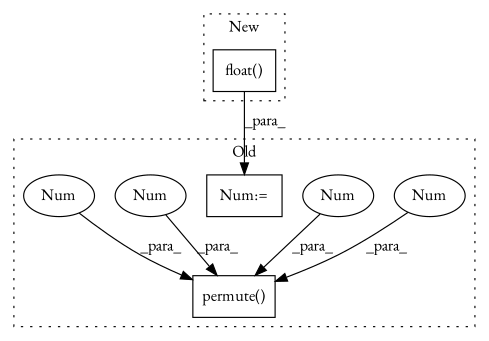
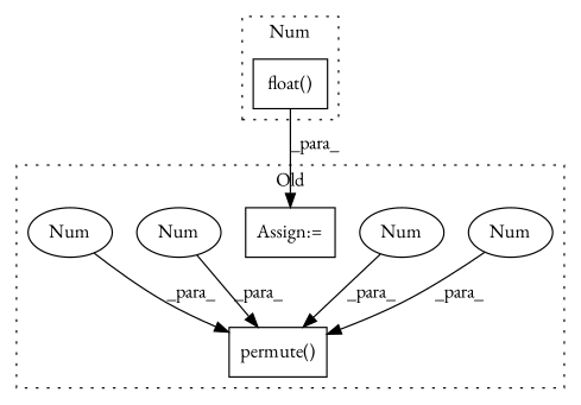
  digraph {
    fontname="EB Garamond"
    node [a=76 fontname="EB Garamond" l=1 shape=ellipse]
    edge [fontname="EB Garamond"]
    n1 [a=75 l="51,1" label="permute()" s="1736,1794" shape=box]
    n2 [label=Num s=1791]
    n3 [label=Num s=1793]
-   n4 [a=68 l=3 label="Num:=" s=1733 shape=box]
+   n4 [a=68 l=3 label="Assign:=" s=1733 shape=box]
    n5 [label=Num s=1789]
    n6 [label=Num s=1787]
    n7 [a=75 l=24 label="float()" s=1931 shape=box]
    subgraph cluster_1 {
      label=Old
      style=dotted
      n1
      n2
      n3
      n4
      n5
      n6
    }
    subgraph cluster_2 {
-     label=New
+     label=Num
      style=dotted
      n7
    }
    n2 -> n1 [label=_para_]
    n3 -> n1 [label=_para_]
    n5 -> n1 [label=_para_]
    n6 -> n1 [label=_para_]
    n7 -> n4 [label=_para_]
  }
